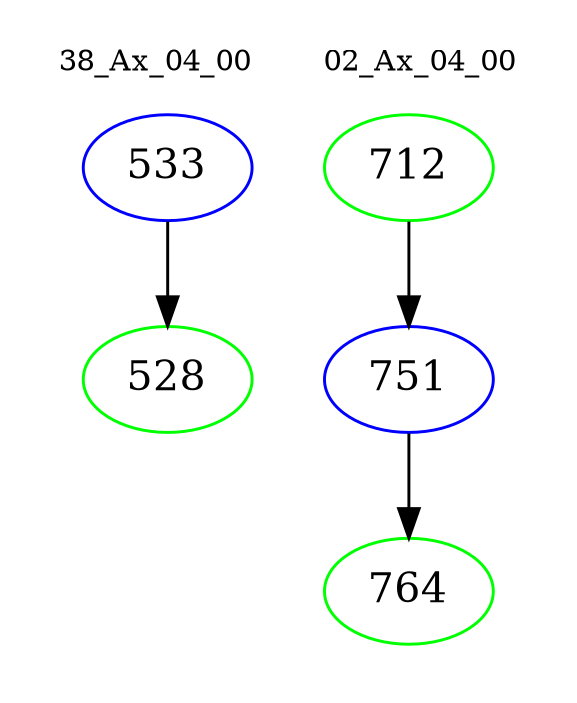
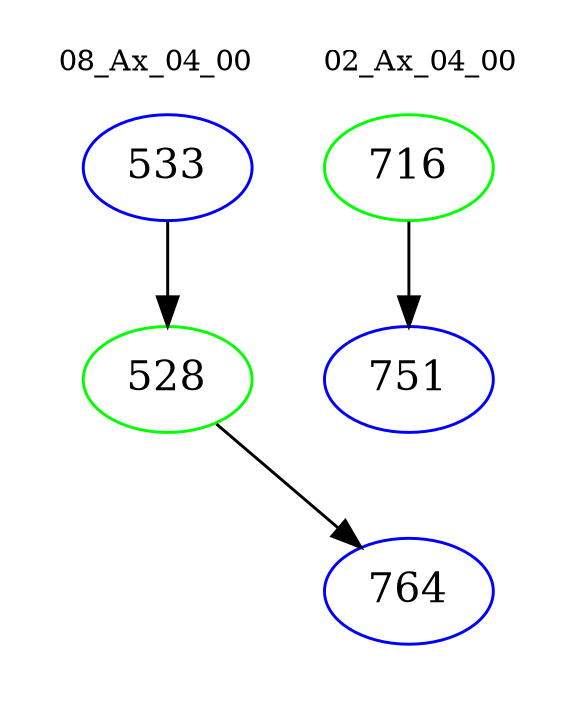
  digraph {
    node [color=green]
    edge [color=black]
    n1 [color=blue label=533]
    n2 [label=528]
    n3 [color=blue label=751]
-   n4 [label=712]
-   n5 [label=764]
+   n4 [label=716]
+   n5 [color=blue label=764]
    subgraph cluster_1 {
      color=white
      fontsize=10
-     label="38_Ax_04_00"
+     label="08_Ax_04_00"
      n1
      n2
    }
    subgraph cluster_2 {
      color=white
      fontsize=10
      label="02_Ax_04_00"
      n3
      n4
      n5
    }
    n1 -> n2
-   n3 -> n5
+   n2 -> n5
    n4 -> n3
  }
